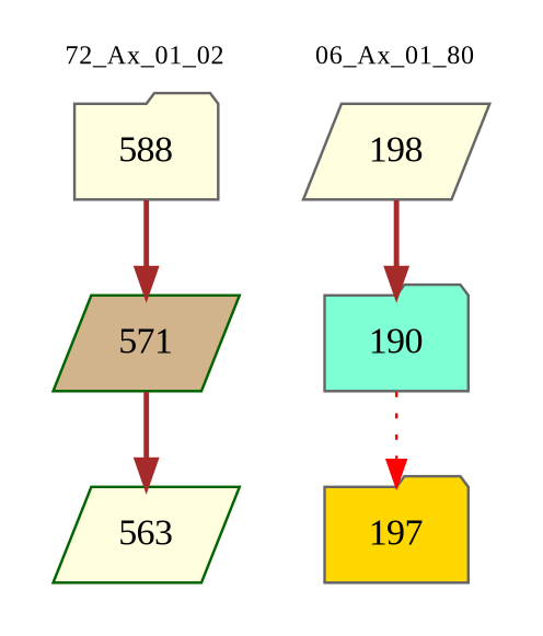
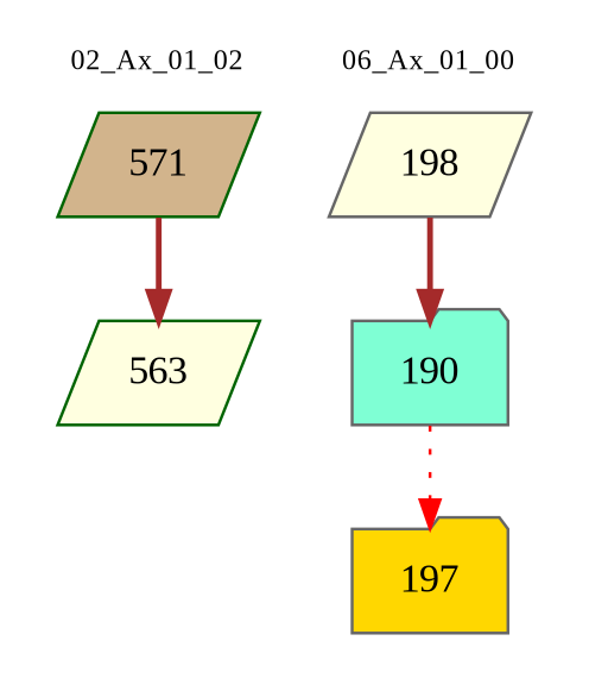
  digraph {
    fontname="Liberation Serif"
    node [color=gray40 fillcolor=lightyellow fontname="Liberation Serif" shape=folder style=filled]
    edge [color=brown fontname="Liberation Serif" style=bold]
-   n1 [label=588]
    n2 [color=darkgreen fillcolor=tan label=571 shape=parallelogram]
    n3 [color=darkgreen label=563 shape=parallelogram]
    n4 [label=198 shape=parallelogram]
    n5 [fillcolor=aquamarine label=190]
    n6 [fillcolor=gold label=197]
    subgraph cluster_1 {
      color=white
      fontsize=10
-     label="72_Ax_01_02"
-     n1
+     label="02_Ax_01_02"
      n2
      n3
    }
    subgraph cluster_2 {
      color=white
      fontsize=10
-     label="06_Ax_01_80"
+     label="06_Ax_01_00"
      n4
      n5
      n6
    }
-   n1 -> n2
    n2 -> n3
    n4 -> n5
    n5 -> n6 [color=red style=dotted]
  }
